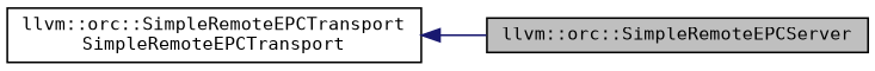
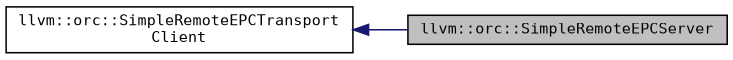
  digraph {
    rankdir=LR
    fontname="DejaVu Sans Mono"
    node [color=black fontname="DejaVu Sans Mono" fontsize=10 shape=record]
    n1 [fillcolor=grey75 fontcolor=black height=0.2 label="llvm::orc::SimpleRemoteEPCServer" style=filled width=0.4]
-   n2 [height=0.2 label="llvm::orc::SimpleRemoteEPCTransport\lSimpleRemoteEPCTransport" width=0.4]
+   n2 [height=0.2 label="llvm::orc::SimpleRemoteEPCTransport\lClient" width=0.4]
    n2 -> n1 [color=midnightblue dir=back fontname="DejaVu Sans Mono" fontsize=10 labelfontname=Helvetica labelfontsize=10 style=solid]
  }
